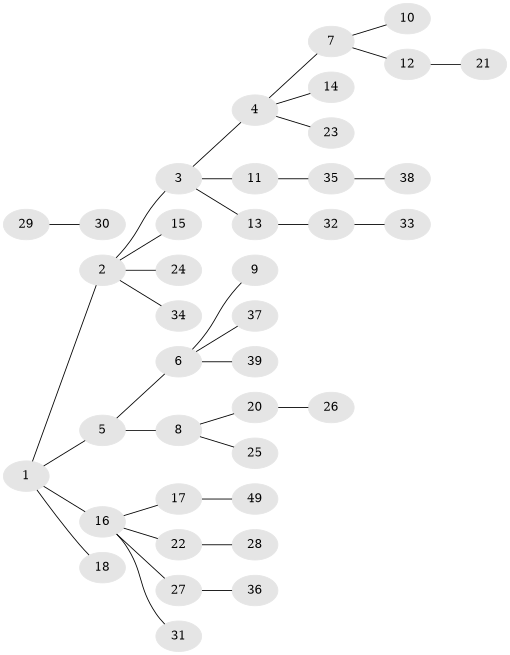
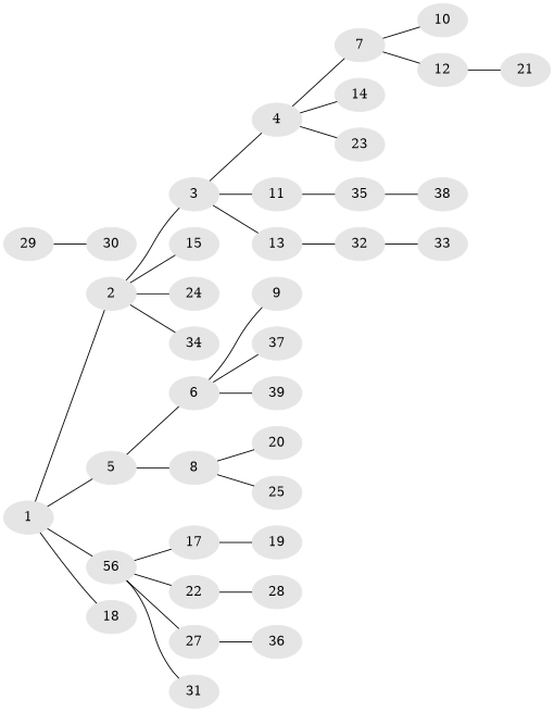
  graph {
    rankdir=LR
    node [color=gray90 style=filled]
    edge [weight=1.0]
    1
    2
    5
-   16
+   16 [label=56]
    18
    3
    15
    24
    34
    6
    8
    17
    22
    27
    31
    4
    11
    13
    7
    14
    23
    35
    32
    10
    12
    9
    37
    39
    20
    25
    21
-   26
    33
    38
-   19 [label=49]
+   19
    28
    36
    29
    30
    1 -- 2
    1 -- 5
    1 -- 16
    1 -- 18
    2 -- 3
    2 -- 15
    2 -- 24
    2 -- 34
    5 -- 6
    5 -- 8
    16 -- 17
    16 -- 22
    16 -- 27
    16 -- 31
    3 -- 4
    3 -- 11
    3 -- 13
    6 -- 9
    6 -- 37
    6 -- 39
    8 -- 20
    8 -- 25
    17 -- 19
    22 -- 28
    27 -- 36
    4 -- 7
    4 -- 14
    4 -- 23
    11 -- 35
    13 -- 32
    7 -- 10
    7 -- 12
    35 -- 38
    32 -- 33
    12 -- 21
-   20 -- 26
    29 -- 30
  }
